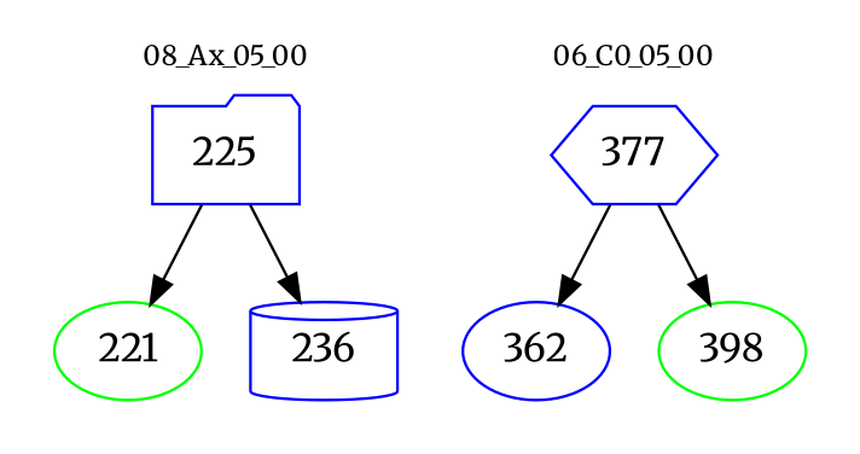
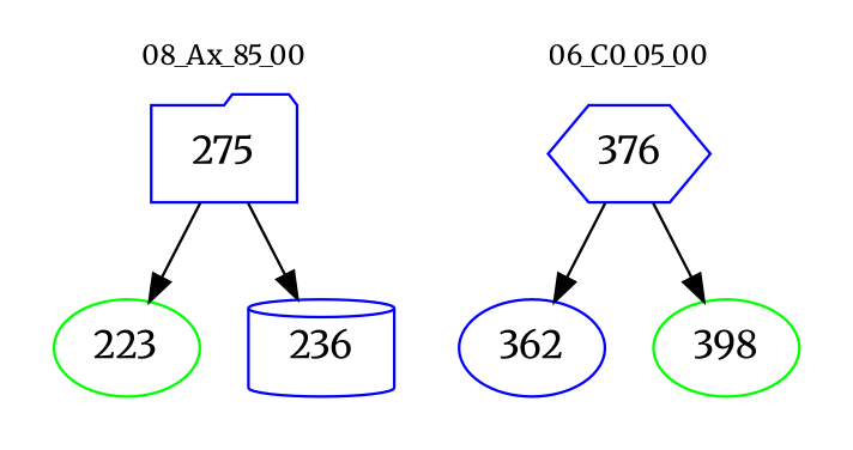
  digraph {
    fontname=Merriweather
    node [color=blue fontname=Merriweather shape=ellipse]
    edge [color=black fontname=Merriweather]
-   n1 [label=225 shape=folder]
-   n2 [color=green label=221]
+   n1 [label=275 shape=folder]
+   n2 [color=green label=223]
    n3 [label=236 shape=cylinder]
-   n4 [label=377 shape=hexagon]
+   n4 [label=376 shape=hexagon]
    n5 [label=362]
    n6 [color=green label=398]
    subgraph cluster_1 {
      color=white
      fontsize=10
-     label="08_Ax_05_00"
+     label="08_Ax_85_00"
      n1
      n2
      n3
    }
    subgraph cluster_2 {
      color=white
      fontsize=10
      label="06_C0_05_00"
      n4
      n5
      n6
    }
    n1 -> n2
    n1 -> n3
    n4 -> n5
    n4 -> n6
  }
